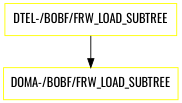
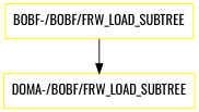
  digraph {
    fontname=Oswald
    node [color=yellow shape=box fontname=Oswald]
-   "DTEL-/BOBF/FRW_LOAD_SUBTREE"
+   "DTEL-/BOBF/FRW_LOAD_SUBTREE" [label="BOBF-/BOBF/FRW_LOAD_SUBTREE"]
    "DOMA-/BOBF/FRW_LOAD_SUBTREE"
    "DTEL-/BOBF/FRW_LOAD_SUBTREE" -> "DOMA-/BOBF/FRW_LOAD_SUBTREE" [fontname=Oswald]
  }
